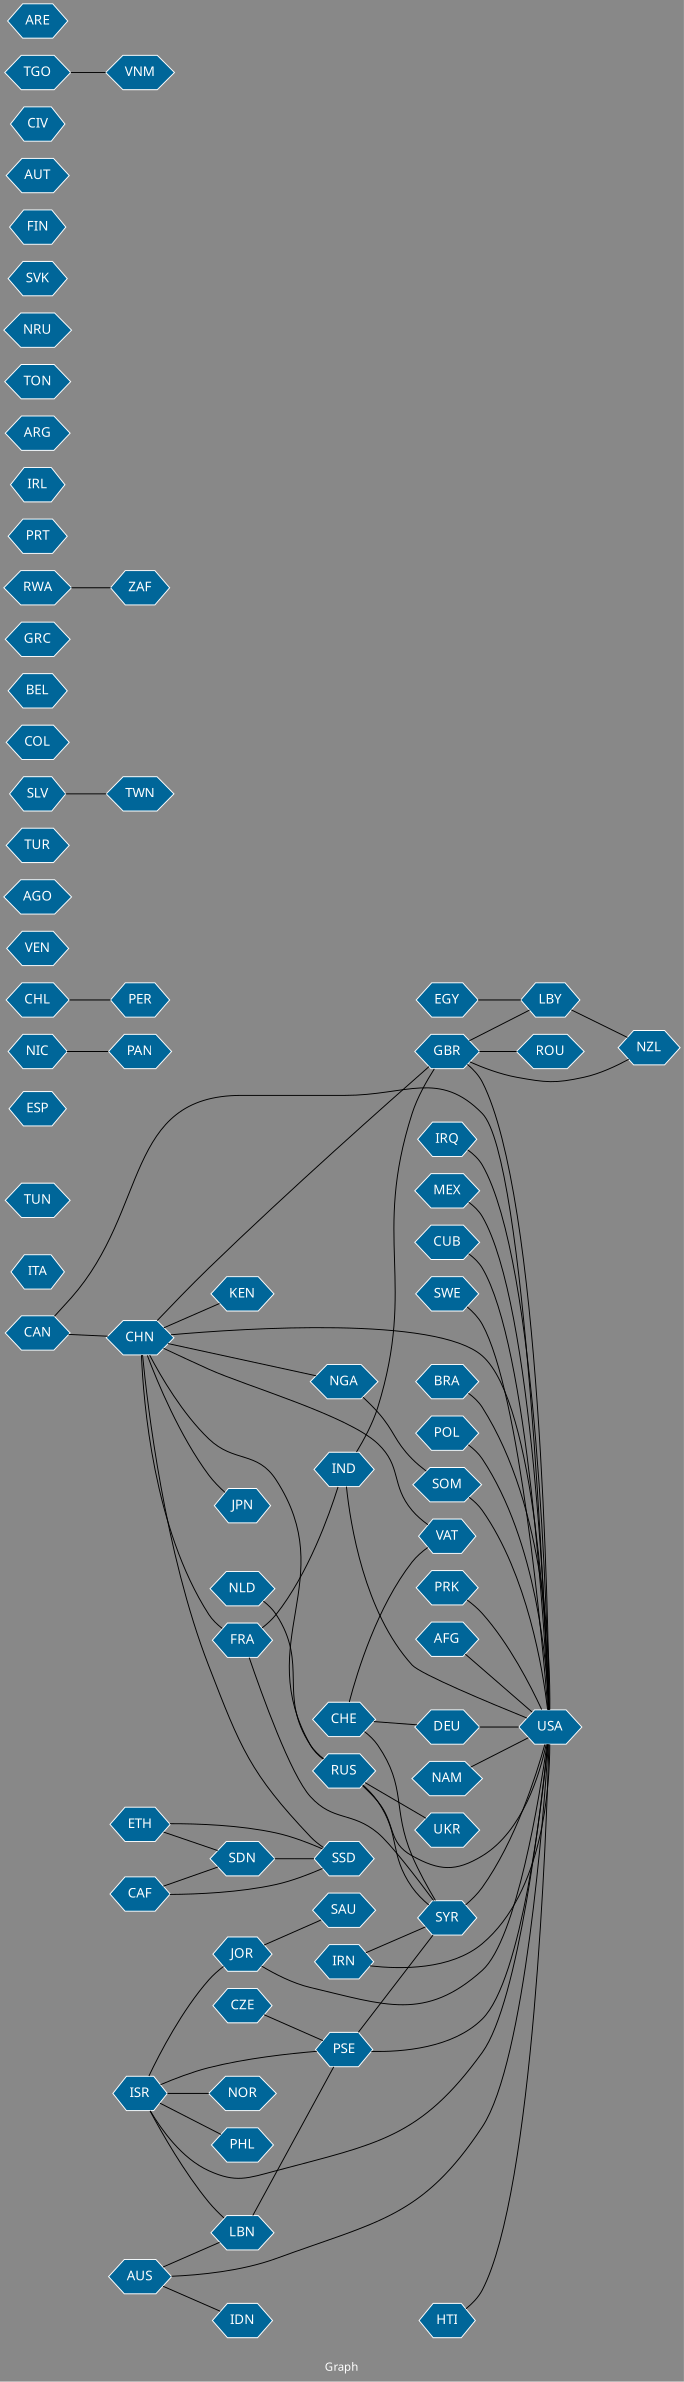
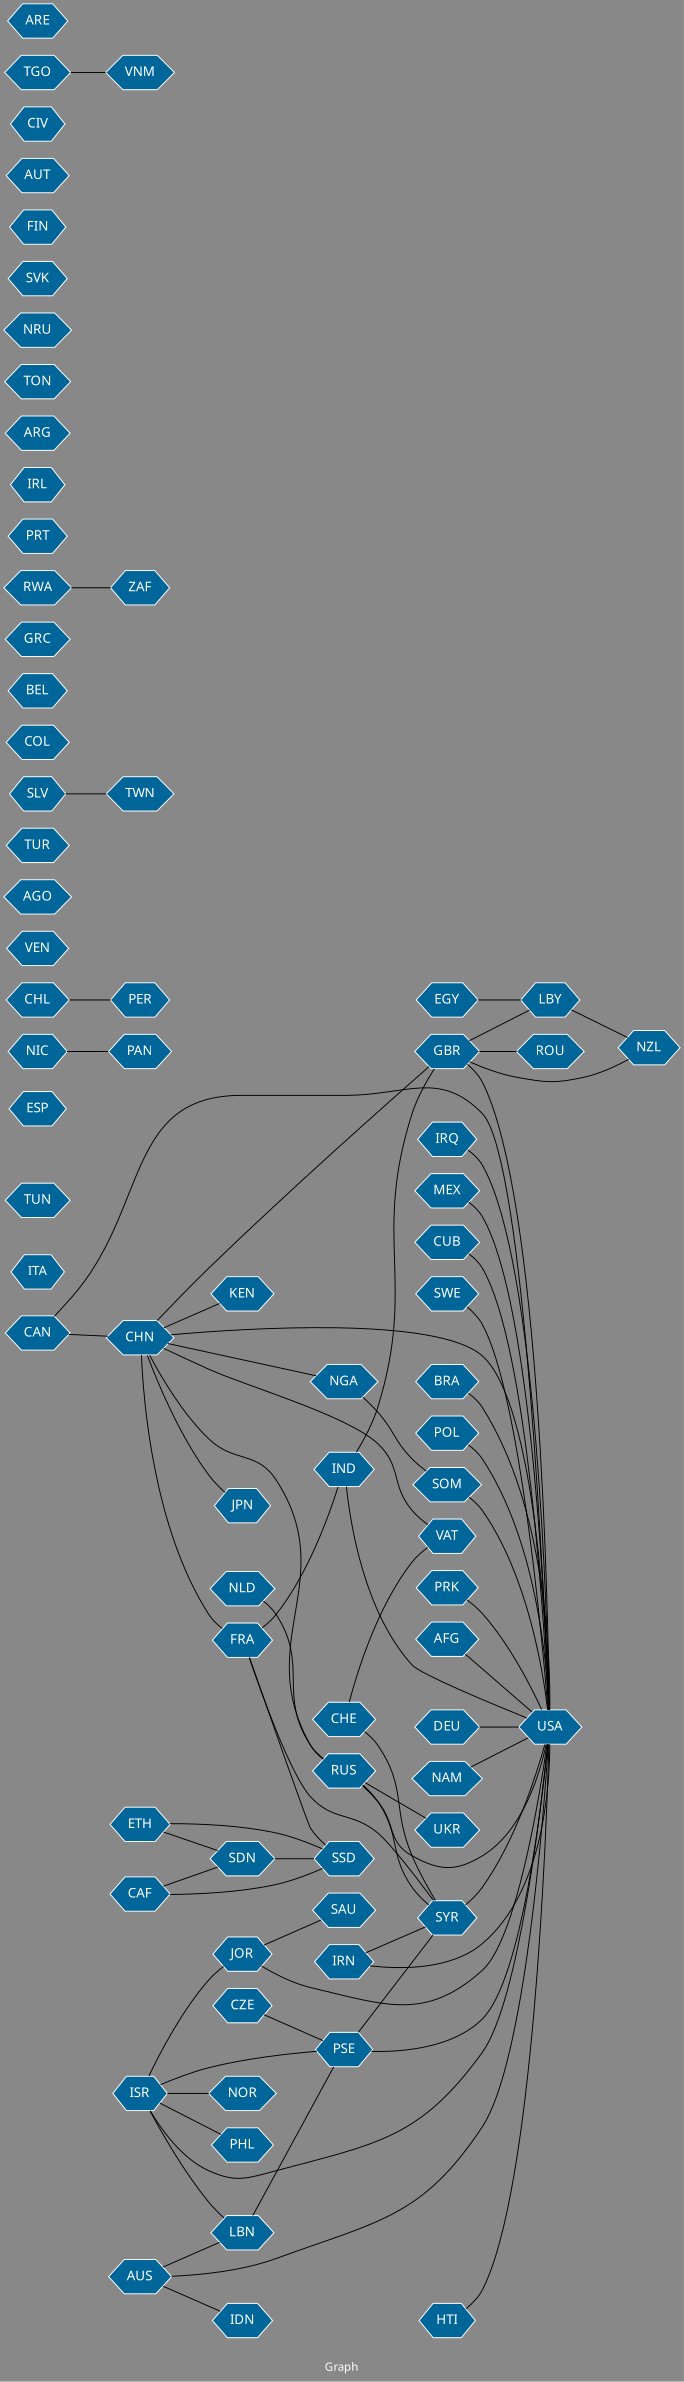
  graph {
    bgcolor="#888888"
    fontcolor=white
    fontname="Noto Sans"
    fontsize=12
    label="Graph"
    rankdir=LR
    node [color=white fillcolor="#006699" fontcolor=white fontname="Noto Sans" shape=hexagon style=filled]
    edge [arrowhead=open color=black fontcolor=white fontname="Noto Sans" fontsize=12 weight=1]
    n1 [label=AFG]
    n2 [label=USA]
    n3 [label=RUS]
    n4 [label=SYR]
    n5 [label=UKR]
    n6 [label=ITA]
    n7 [label=TUN]
    n8 [label=CHN]
    n9 [label=GBR]
    n10 [label=VAT]
    n11 [label=FRA]
    n12 [label=SSD]
    n13 [label=JPN]
    n14 [label=NGA]
    n15 [label=KEN]
    n16 [label=LBY]
    n17 [label=ROU]
    n18 [label=NZL]
    n19 [label=IND]
    n20 [label=SDN]
    n21 [label=SOM]
    n22 [label=DEU]
    n23 [label=EGY]
    n24 [label=HTI]
    n25 [label=ESP]
    n26 [label=NIC]
    n27 [label=PAN]
    n28 [label=CAN]
    n29 [label=IRN]
    n30 [label=IRQ]
    n31 [label=LBN]
    n32 [label=PSE]
    n33 [label=CZE]
    n34 [label=NLD]
    n35 [label=CHL]
    n36 [label=PER]
    n37 [label=CAF]
    n38 [label=MEX]
    n39 [label=VEN]
    n40 [label=CUB]
    n41 [label=ETH]
    n42 [label=SWE]
    n43 [label=AGO]
    n44 [label=ISR]
    n45 [label=NOR]
    n46 [label=JOR]
    n47 [label=PHL]
    n48 [label=SAU]
    n49 [label=TUR]
    n50 [label=SLV]
    n51 [label=TWN]
    n52 [label=COL]
    n53 [label=BEL]
    n54 [label=GRC]
    n55 [label=AUS]
    n56 [label=IDN]
    n57 [label=ZAF]
    n58 [label=BRA]
    n59 [label=RWA]
    n60 [label=PRT]
    n61 [label=IRL]
    n62 [label=ARG]
    n63 [label=TON]
    n64 [label=NRU]
    n65 [label=CHE]
    n66 [label=SVK]
    n67 [label=FIN]
    n68 [label=AUT]
    n69 [label=CIV]
    n70 [label=POL]
    n71 [label=VNM]
    n72 [label=TGO]
    n73 [label=PRK]
    n74 [label=ARE]
    n75 [label=NAM]
    n1 -- n2 [weight=4]
    n3 -- n2 [weight=13]
    n3 -- n4 [weight=2]
    n3 -- n5
    n4 -- n2 [weight=10]
    n8 -- n2 [weight=10]
    n8 -- n3 [weight=2]
    n8 -- n9
    n8 -- n10 [weight=2]
    n8 -- n11 [weight=2]
-   n8 -- n12
+   n11 -- n12
    n8 -- n13
    n8 -- n14
    n8 -- n15
    n9 -- n2 [weight=3]
    n9 -- n16 [weight=3]
    n9 -- n17
    n9 -- n18 [weight=3]
    n11 -- n4
    n11 -- n19
    n14 -- n21
    n16 -- n18 [weight=3]
    n19 -- n2
    n19 -- n9 [weight=4]
    n20 -- n12 [weight=14]
    n21 -- n2 [weight=2]
    n22 -- n2 [weight=5]
    n23 -- n16
    n24 -- n2
    n26 -- n27
    n28 -- n2
    n28 -- n8
    n29 -- n2 [weight=5]
    n29 -- n4 [weight=5]
    n30 -- n2 [weight=6]
    n31 -- n32
    n32 -- n2
    n32 -- n4
    n33 -- n32 [weight=5]
    n34 -- n3
    n35 -- n36
    n37 -- n12 [weight=2]
    n37 -- n20 [weight=2]
    n38 -- n2 [weight=2]
    n40 -- n2 [weight=2]
    n41 -- n12 [weight=2]
    n41 -- n20 [weight=2]
    n42 -- n2
    n44 -- n2 [weight=3]
    n44 -- n31
    n44 -- n32 [weight=4]
    n44 -- n45
    n44 -- n46
    n44 -- n47
    n46 -- n2
    n46 -- n48
    n50 -- n51
    n55 -- n2 [weight=3]
    n55 -- n31
    n55 -- n56
    n58 -- n2
    n59 -- n57
    n65 -- n4 [weight=4]
    n65 -- n10
-   n65 -- n22
    n70 -- n2
    n72 -- n71
    n73 -- n2
    n75 -- n2
  }
